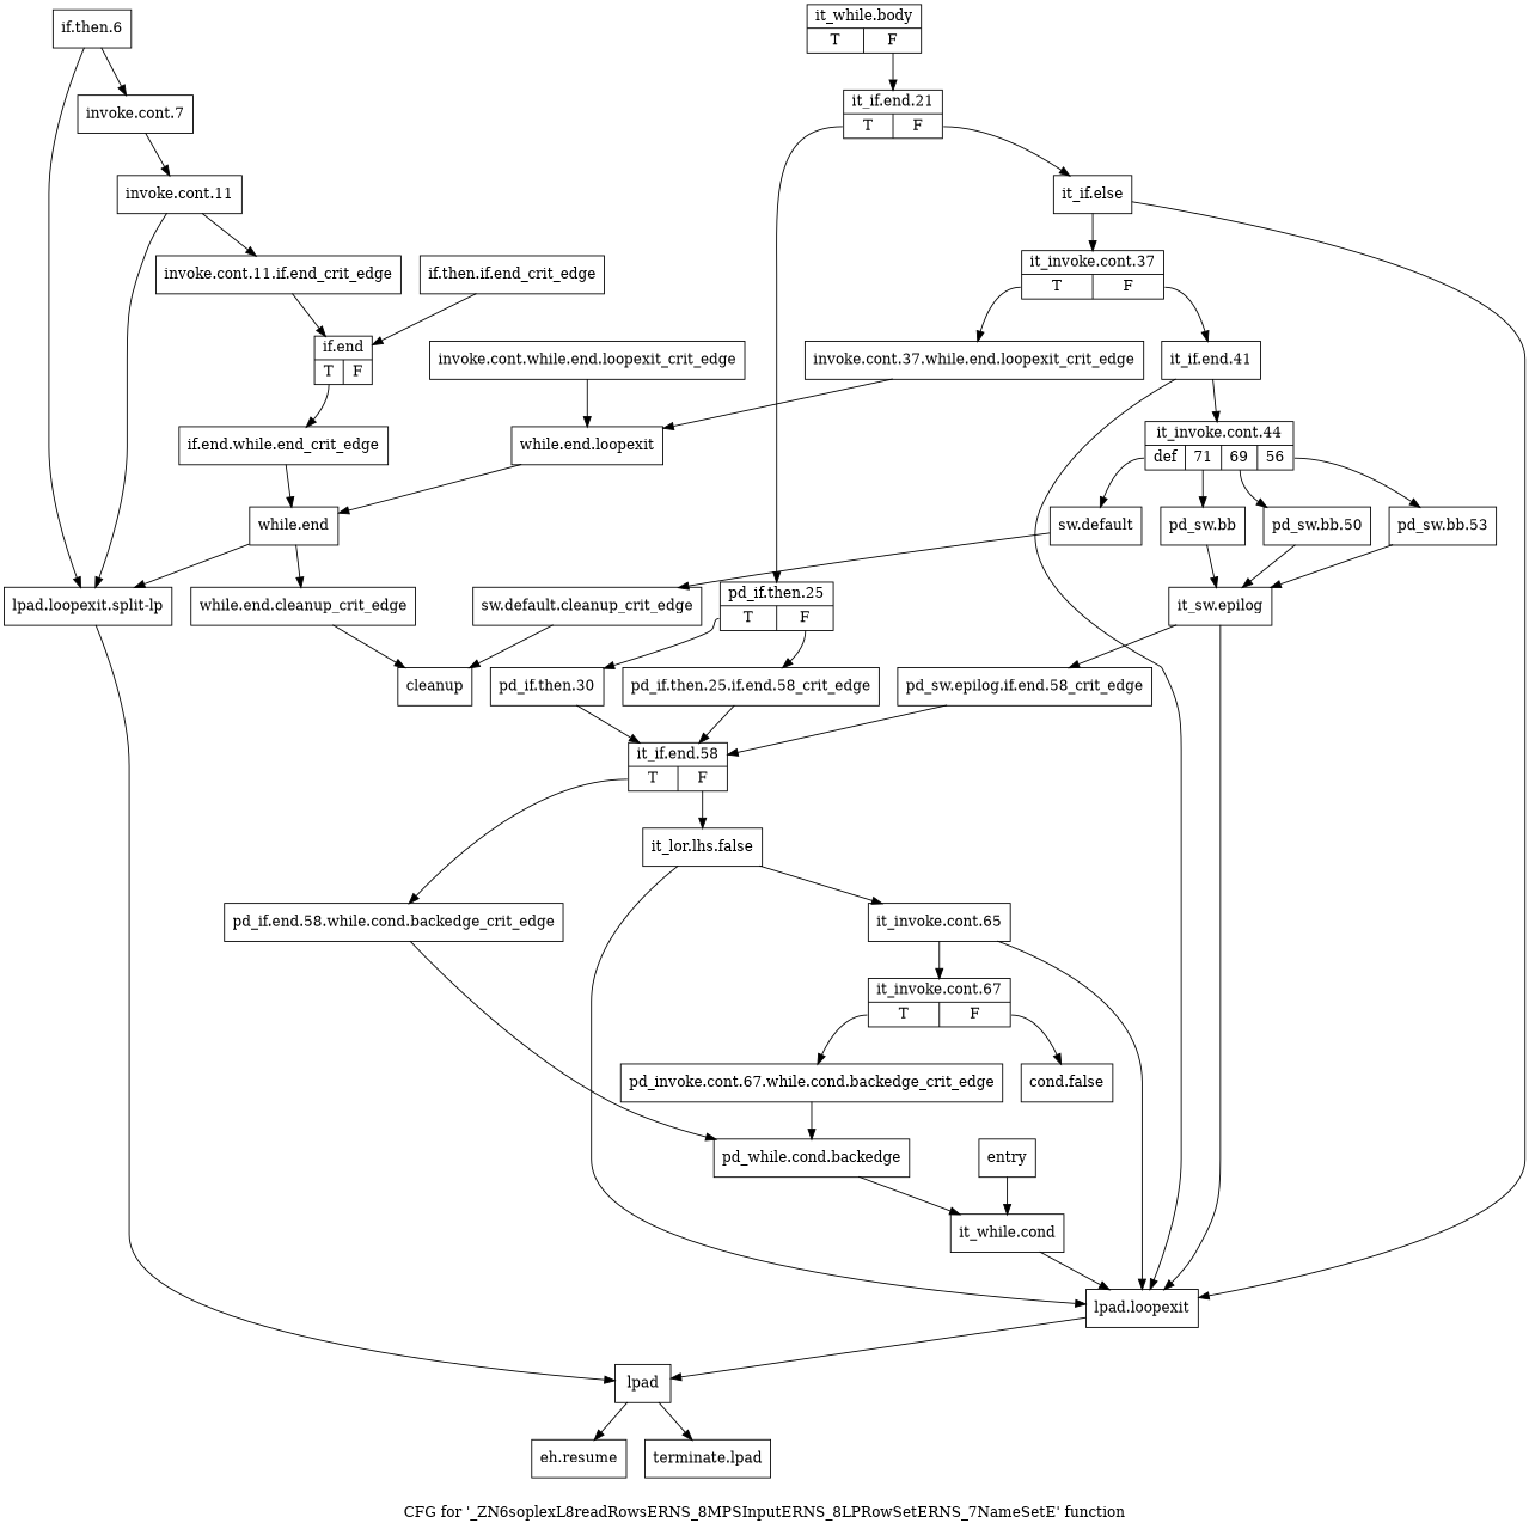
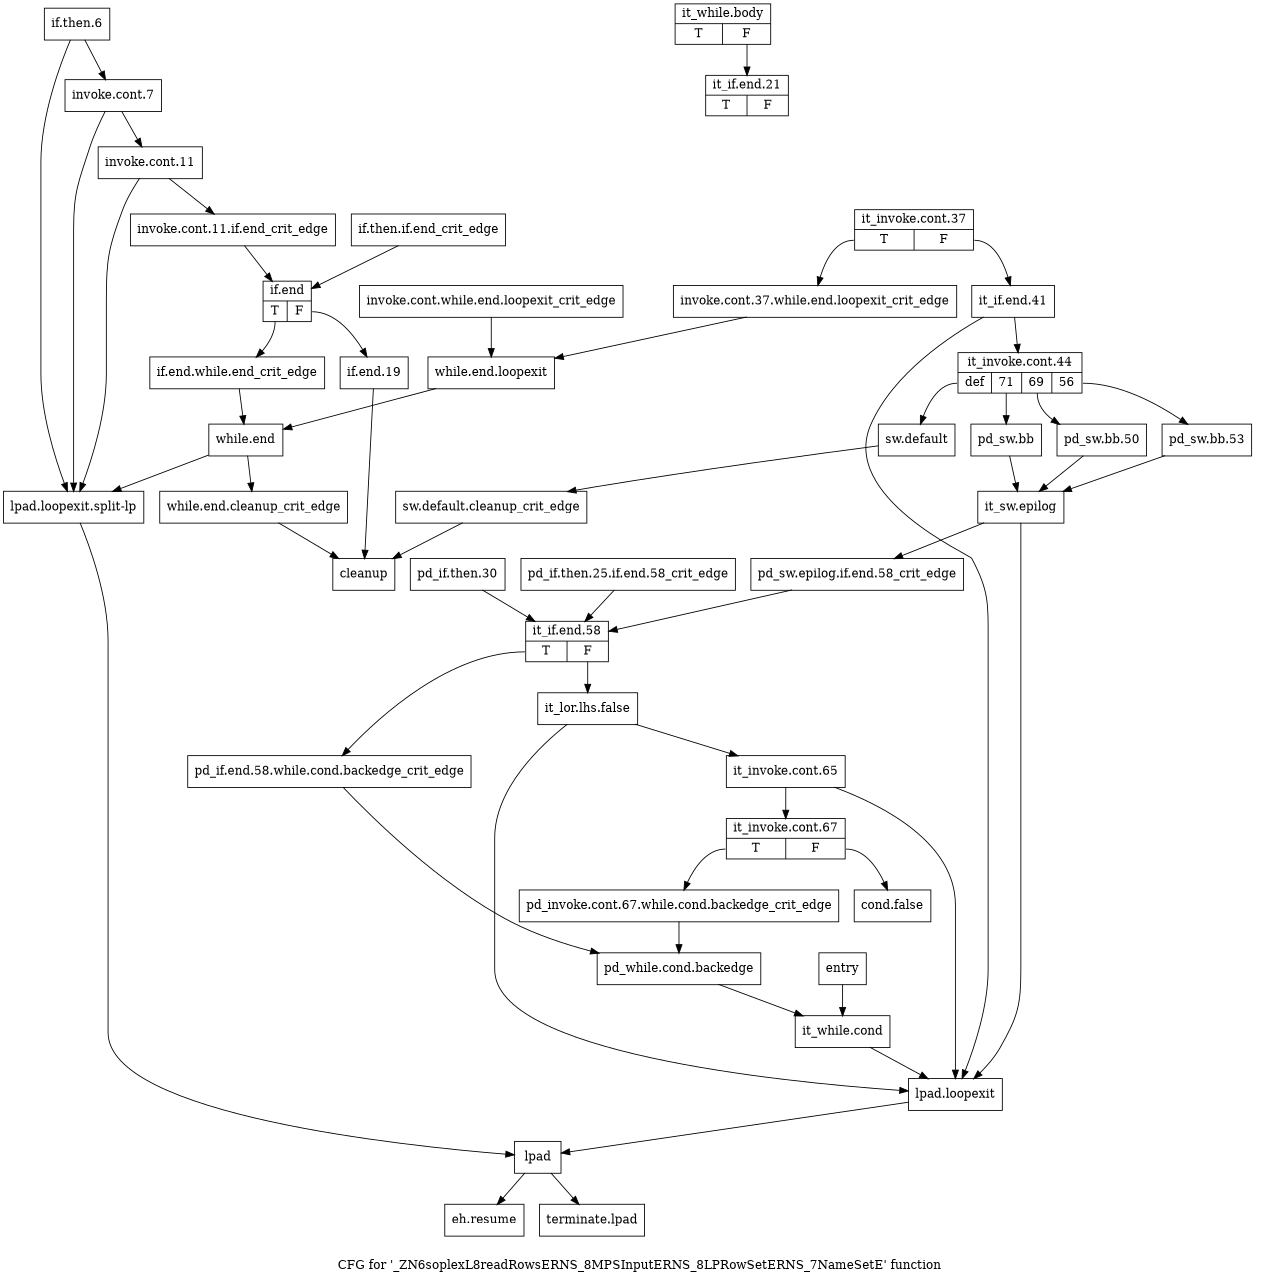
  digraph {
    label="CFG for '_ZN6soplexL8readRowsERNS_8MPSInputERNS_8LPRowSetERNS_7NameSetE' function"
    node [shape=record]
    n1 [label="{entry}"]
    n2 [label="{it_while.cond}"]
    n3 [label="{lpad.loopexit}"]
    n4 [label="{lpad}"]
    n5 [label="{it_while.body|{<s0>T|<s1>F}}"]
    n6 [label="{it_if.end.21|{<s0>T|<s1>F}}"]
    n7 [label="{invoke.cont.while.end.loopexit_crit_edge}"]
    n8 [label="{while.end.loopexit}"]
    n9 [label="{eh.resume}"]
    n10 [label="{terminate.lpad}"]
-   n11 [label="{pd_if.then.25|{<s0>T|<s1>F}}"]
-   n12 [label="{it_if.else}"]
    n13 [label="{while.end}"]
    n14 [label="{lpad.loopexit.split-lp}"]
    n15 [label="{while.end.cleanup_crit_edge}"]
    n16 [label="{if.then.6}"]
    n17 [label="{invoke.cont.7}"]
    n18 [label="{if.then.if.end_crit_edge}"]
    n19 [label="{if.end|{<s0>T|<s1>F}}"]
    n20 [label="{pd_if.then.30}"]
    n21 [label="{pd_if.then.25.if.end.58_crit_edge}"]
    n22 [label="{it_invoke.cont.37|{<s0>T|<s1>F}}"]
    n23 [label="{invoke.cont.11}"]
    n24 [label="{if.end.while.end_crit_edge}"]
+   n25 [label="{if.end.19}"]
    n26 [label="{cleanup}"]
    n27 [label="{invoke.cont.11.if.end_crit_edge}"]
    n28 [label="{it_if.end.58|{<s0>T|<s1>F}}"]
    n29 [label="{invoke.cont.37.while.end.loopexit_crit_edge}"]
    n30 [label="{it_if.end.41}"]
    n31 [label="{pd_if.end.58.while.cond.backedge_crit_edge}"]
    n32 [label="{it_lor.lhs.false}"]
    n33 [label="{pd_while.cond.backedge}"]
    n34 [label="{it_invoke.cont.65}"]
    n35 [label="{it_invoke.cont.44|{<s0>def|<s1>71|<s2>69|<s3>56}}"]
    n36 [label="{sw.default}"]
    n37 [label="{pd_sw.bb}"]
    n38 [label="{pd_sw.bb.50}"]
    n39 [label="{pd_sw.bb.53}"]
    n40 [label="{sw.default.cleanup_crit_edge}"]
    n41 [label="{it_sw.epilog}"]
    n42 [label="{pd_sw.epilog.if.end.58_crit_edge}"]
    n43 [label="{it_invoke.cont.67|{<s0>T|<s1>F}}"]
    n44 [label="{pd_invoke.cont.67.while.cond.backedge_crit_edge}"]
    n45 [label="{cond.false}"]
    n1 -> n2
    n2 -> n3
    n3 -> n4
    n4 -> n9
    n4 -> n10
    n5 -> n6 [tailport=s1]
-   n6 -> n11 [tailport=s0]
-   n6 -> n12 [tailport=s1]
    n7 -> n8
    n8 -> n13
-   n11 -> n20 [tailport=s0]
-   n11 -> n21 [tailport=s1]
-   n12 -> n3
-   n12 -> n22
    n13 -> n14
    n13 -> n15
    n14 -> n4
    n15 -> n26
    n16 -> n14
    n16 -> n17
+   n17 -> n14
    n17 -> n23
    n18 -> n19
    n19 -> n24 [tailport=s0]
+   n19 -> n25 [tailport=s1]
    n20 -> n28
    n21 -> n28
    n22 -> n29 [tailport=s0]
    n22 -> n30 [tailport=s1]
    n23 -> n14
    n23 -> n27
    n24 -> n13
+   n25 -> n26
    n27 -> n19
    n28 -> n31 [tailport=s0]
    n28 -> n32 [tailport=s1]
    n29 -> n8
    n30 -> n3
    n30 -> n35
    n31 -> n33
    n32 -> n3
    n32 -> n34
    n33 -> n2
    n34 -> n3
    n34 -> n43
    n35 -> n36 [tailport=s0]
    n35 -> n37 [tailport=s1]
    n35 -> n38 [tailport=s2]
    n35 -> n39 [tailport=s3]
    n36 -> n40
    n37 -> n41
    n38 -> n41
    n39 -> n41
    n40 -> n26
    n41 -> n3
    n41 -> n42
    n42 -> n28
    n43 -> n44 [tailport=s0]
    n43 -> n45 [tailport=s1]
    n44 -> n33
  }
